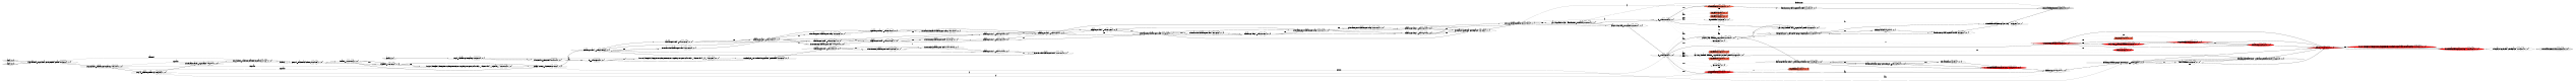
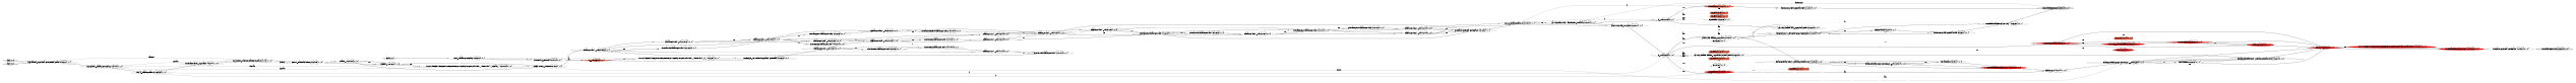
  digraph {
    rankdir=LR
    node [fillcolor=white shape=ellipse style=filled]
    edge [style=bold]
    n1 [label="String(( qf = localParams.getParams(\"qf\")@@@5@@@['1', '1', '0']"]
    n2 [label="SolrIndexSearcher searcher = req.getSearcher()@@@6@@@['1', '1', '0']"]
    n3 [label="qf != null@@@23@@@['1', '1', '0']" shape=diamond]
    n4 [fillcolor=red label="mlt.setFieldNames(qf)@@@24@@@['1', '0', '0']"]
    n5 [label="Query docIdQuery = createIdQuery(defaultField,uniqueValue)@@@7@@@['1', '1', '0']"]
    n6 [label="ArrayList<String> fieldNames = new ArrayList()@@@29@@@['1', '0', '1']"]
    n7 [label="qf@@@23@@@['0', '0', '1']"]
    n8 [label="fields.get(field).stored() && fields.get(field).getType().isExplicitAnalyzer()@@@31@@@['1', '0', '1']" shape=diamond]
    n9 [fillcolor=red label="!StringUtils.isEmpty(fieldName)@@@25@@@['0', '1', '0']" shape=diamond]
    n10 [fillcolor=red label="mlt.setFieldNames(fields.toArray(new String(((())@@@31@@@['1', '0', '0']"]
    n11 [label="fieldNames.get(fieldName).indexed() && fieldNames.get(fieldName).stored()@@@29@@@['1', '0', '0']" shape=diamond]
    n12 [label="fieldNames.keySet()@@@37@@@['1', '1', '0']"]
    n13 [fillcolor=tomato label="String fieldName@@@28@@@['1', '0', '0']" shape=box]
    n14 [label="fieldNames.get(fieldName).indexed() && fieldNames.get(fieldName).stored()@@@38@@@['0', '1', '0']" shape=diamond]
    n15 [fillcolor=tomato label="String fieldName@@@24@@@['0', '1', '0']" shape=box]
    n16 [fillcolor=tomato label="String fieldName@@@37@@@['0', '1', '0']" shape=box]
    n17 [label="Map<String,SchemaField> fieldNames = req.getSearcher().getSchema().getFields()@@@36@@@['0', '1', '0']"]
    n18 [label="qf@@@24@@@['0', '1', '0']"]
    n19 [label="mlt.setMinDocFreq(localParams.getInt(\"mindf\"))@@@14@@@['0', '1', '0']"]
    n20 [label="localParams.get(\"minwl\") != null@@@15@@@['0', '1', '0']" shape=diamond]
    n21 [label="mlt.setMaxDocFreq(localParams.getInt(\"maxdf\"))@@@16@@@['1', '1', '1']"]
    n22 [label="localParams.get(\"maxdf\") != null@@@15@@@['1', '1', '1']" shape=diamond]
    n23 [fillcolor=tomato label="String string@@@27@@@['0', '1', '0']" shape=box]
    n24 [label="mlt.setAnalyzer(req.getSchema().getIndexAnalyzer())@@@45@@@['0', '1', '0']"]
    n25 [fillcolor=lightgray label="return mlt.like(scoreDocs(0(.doc)@@@46@@@['0', '1', '0']"]
    n26 [label="localParams.getInt(\"mintf\") != null@@@9@@@['0', '0', '1']" shape=diamond]
    n27 [label="mlt.setMinTermFreq(localParams.getInt(\"mintf\"))@@@9@@@['0', '0', '1']"]
    n28 [label="mlt.setMinDocFreq(localParams.getInt(\"mindf\",0))@@@10@@@['0', '0', '1']"]
    n29 [label="localParams.get(\"minwl\") != null@@@11@@@['0', '0', '1']" shape=diamond]
    n30 [label="qf != null@@@21@@@['0', '0', '1']" shape=diamond]
    n31 [fillcolor=tomato label="mlt.setFieldNames(qf)@@@22@@@['0', '0', '1']"]
    n32 [label="filteredDocument.put(field,doc.getFieldValues(field))@@@24@@@['0', '0', '1']"]
    n33 [fillcolor=tomato label="String field@@@30@@@['0', '0', '1']" shape=box]
    n34 [fillcolor=tomato label="String field@@@23@@@['0', '0', '1']" shape=box]
    n35 [label="doc.getFieldNames()@@@30@@@['0', '0', '1']"]
    n36 [label="mlt.setFieldNames(fieldNames.toArray(new String(((())@@@36@@@['0', '0', '1']"]
    n37 [label="Map<String,SchemaField> fields = req.getSchema().getFields()@@@28@@@['0', '0', '1']"]
    n38 [fillcolor=lightgray label="return mlt.like(filteredDocument)@@@39@@@['0', '0', '1']"]
    n39 [label="filteredDocument.put(field,doc.getFieldValues(field))@@@33@@@['0', '0', '1']"]
    n40 [label="fieldNames.add(field)@@@32@@@['0', '0', '1']"]
    n41 [fillcolor=red label="fields.add(string)@@@29@@@['0', '1', '0']"]
    n42 [fillcolor=red label="!StringUtils.isEmpty(string)@@@28@@@['0', '1', '0']" shape=diamond]
    n43 [fillcolor=red label="fields.size() < 1@@@41@@@['0', '1', '0']" shape=diamond]
    n44 [fillcolor=red label="strings@@@27@@@['0', '1', '0']"]
    n45 [fillcolor=red label="String(( strings = splitList.split(fieldName)@@@26@@@['0', '1', '0']"]
    n46 [fillcolor=red label="throw new SolrException(SolrException.ErrorCode.BAD_REQUEST,\"MoreLikeThis requires at least one similarity field: qf\")@@@42@@@['0', '1', '0']"]
    n47 [fillcolor=red label="mlt.setFieldNames(fields.toArray(new String(((())@@@44@@@['0', '1', '0']"]
    n48 [label="fieldNames.get(fieldName).getType().getNumericType() == null@@@29@@@['1', '0', '0']" shape=diamond]
    n49 [label="fields.add(fieldName)@@@29@@@['1', '0', '0']"]
    n50 [label="fieldNames.get(fieldName).getType().getNumericType() == null@@@38@@@['1', '1', '0']" shape=diamond]
    n51 [label="ArrayList<String> fields = new ArrayList()@@@22@@@['1', '1', '0']"]
    n52 [label="localParams.getInt(\"mindf\") != null@@@14@@@['1', '1', '0']" shape=diamond]
    n53 [label="localParams.get(\"minwl\") != null@@@15@@@['1', '0', '0']" shape=diamond]
    n54 [label="localParams.get(\"maxwl\") != null@@@16@@@['1', '0', '0']" shape=diamond]
    n55 [label="TopDocs td = searcher.search(docIdQuery,1)@@@9@@@['1', '1', '0']"]
    n56 [label="mlt.setMaxQueryTerms(localParams.getInt(\"maxqt\"))@@@17@@@['1', '1', '0']"]
    n57 [label="mlt.setMaxQueryTerms(localParams.getInt(\"maxqt\"))@@@17@@@['1', '0', '0']"]
    n58 [label="localParams.get(\"maxntp\") != null@@@18@@@['1', '0', '0']" shape=diamond]
    n59 [label="localParams.get(\"maxntp\") != null@@@18@@@['0', '1', '0']" shape=diamond]
    n60 [label="mlt.setAnalyzer(req.getSchema().getIndexAnalyzer())@@@18@@@['1', '1', '1']"]
    n61 [label="localParams.get(\"maxqt\") != null@@@17@@@['0', '1', '0']" shape=diamond]
    n62 [label="mlt.setMaxWordLen(localParams.getInt(\"maxwl\"))@@@16@@@['0', '1', '0']"]
    n63 [label="fields.add(fieldName)@@@38@@@['0', '1', '0']"]
    n64 [label="Map<String,Collection<Object>> filteredDocument = new HashMap()@@@20@@@['1', '1', '1']"]
    n65 [label="localParams.getInt(\"mintf\") != null@@@13@@@['1', '0', '0']" shape=diamond]
    n66 [label="localParams.get(\"maxqt\") != null@@@13@@@['1', '1', '1']" shape=diamond]
    n67 [label="localParams.getInt(\"mindf\") != null@@@14@@@['1', '0', '0']" shape=diamond]
    n68 [label="mlt.setMinTermFreq(localParams.getInt(\"mintf\"))@@@13@@@['0', '1', '0']"]
    n69 [label="localParams.get(\"maxntp\") != null@@@14@@@['0', '0', '1']" shape=diamond]
    n70 [label="mlt.setMaxQueryTerms(localParams.getInt(\"maxqt\"))@@@13@@@['0', '0', '1']"]
    n71 [fillcolor=lightgray label="parse['0', '0', '1']" shape=diamond]
    n72 [label="String id = localParams.get(QueryParsing.V)@@@3@@@['0', '0', '1']"]
    n73 [label="throw new SolrException(SolrException.ErrorCode.BAD_REQUEST,\"Error completing MLT request. Could not fetch \" + \"document with id (\" + id + \"(\")@@@6@@@['0', '0', '1']"]
    n74 [label="SolrDocument doc = getDocument(id)@@@4@@@['0', '0', '1']"]
    n75 [label="MoreLikeThis mlt = new MoreLikeThis(req.getSearcher().getIndexReader())@@@8@@@['0', '0', '1']"]
-   n76 [label="doc == null@@@5@@@['0', '0', '1']" shape=diamond]
+   n76 [fillcolor=tomato label="doc == null@@@5@@@['0', '0', '1']" shape=diamond]
    n77 [label="mlt.setMaxNumTokensParsed(localParams.getInt(\"maxntp\"))@@@14@@@['0', '0', '1']"]
    n78 [label="localParams.get(\"maxwl\") != null@@@12@@@['1', '1', '1']" shape=diamond]
    n79 [label="mlt.setMaxWordLen(localParams.getInt(\"maxwl\"))@@@12@@@['0', '0', '1']"]
    n80 [label="td.totalHits != 1@@@10@@@['1', '1', '0']" shape=diamond]
    n81 [label="td.totalHits != 1@@@10@@@['1', '0', '0']" shape=diamond]
    n82 [label="ScoreDoc(( scoreDocs = td.scoreDocs@@@11@@@['1', '1', '0']"]
    n83 [label="throw new SolrException(SolrException.ErrorCode.BAD_REQUEST,\"Error completing MLT request. Could not fetch \" + \"document with id (\" + uniqueValue + \"(\")@@@10@@@['0', '1', '0']"]
    n84 [label="mlt.setMinWordLen(localParams.getInt(\"minwl\"))@@@11@@@['0', '0', '1']"]
    n85 [label="String(( qf = localParams.getParams(\"qf\")@@@19@@@['1', '1', '1']"]
    n86 [label="String defaultField = req.getSchema().getUniqueKeyField().getName()@@@3@@@['1', '1', '0']"]
    n87 [label="String uniqueValue = localParams.get(QueryParsing.V)@@@4@@@['1', '1', '0']"]
    n88 [fillcolor=lightgray label="parse['0', '1', '0']" shape=diamond]
    n89 [fillcolor=lightgray label="parse['1', '0', '0']" shape=diamond]
    n1 -> n2
    n1 -> n3 [label=qf style=solid]
    n1 -> n4 [label=qf style=solid]
    n2 -> n5
    n3 -> n4 [label=true style=dotted]
    n3 -> n4
    n3 -> n6
    n3 -> n6 [label=false style=dotted]
    n3 -> n7 [label=true style=dotted]
    n3 -> n8 [label=false style=dotted]
    n3 -> n9
    n3 -> n9 [label=true style=dotted]
    n3 -> n10 [label=false style=dotted]
    n3 -> n11 [label=true style=dotted]
    n3 -> n12 [label=false style=dotted]
    n3 -> n13 [label=false style=dotted]
    n3 -> n14 [label=true style=dotted]
    n3 -> n15 [label=true style=dotted]
    n3 -> n16 [label=false style=dotted]
    n3 -> n17
    n3 -> n17 [label=false style=dotted]
    n3 -> n18 [label=true style=dotted]
    n4 -> n12
    n4 -> n15 [label=0 style=dashed]
    n5 -> n55
    n5 -> n55 [label=docIdQuery style=solid]
    n6 -> n8
    n6 -> n11
    n6 -> n37 [label=0 style=dashed]
    n8 -> n6 [label=0 style=dashed]
    n8 -> n36
    n8 -> n39 [label=true style=dotted]
    n8 -> n40 [label=true style=dotted]
    n8 -> n40
    n9 -> n23 [label=true style=dotted]
    n9 -> n42 [label=true style=dotted]
    n9 -> n43
    n9 -> n44 [label=true style=dotted]
    n9 -> n45 [label=true style=dotted]
    n9 -> n45
    n10 -> n12
    n11 -> n10
    n11 -> n48 [label=true style=dotted]
    n11 -> n48
    n12 -> n50
    n14 -> n43
    n14 -> n50
    n14 -> n50 [label=true style=dotted]
    n17 -> n14
    n19 -> n20
    n20 -> n21
    n20 -> n22 [label=true style=dotted]
    n20 -> n22
    n21 -> n56
    n21 -> n60
    n21 -> n61
    n21 -> n62 [label=true style=dotted]
    n21 -> n62
    n22 -> n21
    n22 -> n21 [label=true style=dotted]
    n22 -> n54
    n22 -> n60
    n24 -> n25
    n26 -> n27
    n26 -> n27 [label=true style=dotted]
    n26 -> n28
    n27 -> n28
    n28 -> n29
    n29 -> n78
    n29 -> n84
    n29 -> n84 [label=true style=dotted]
    n30 -> n6 [label=false style=dotted]
    n30 -> n8 [label=true style=dotted]
    n30 -> n31
    n30 -> n31 [label=true style=dotted]
    n30 -> n32 [label=true style=dotted]
    n30 -> n33 [label=false style=dotted]
    n30 -> n34 [label=true style=dotted]
    n30 -> n35 [label=false style=dotted]
    n30 -> n36 [label=false style=dotted]
    n30 -> n37
    n30 -> n37 [label=false style=dotted]
    n31 -> n32
    n32 -> n38
    n36 -> n38
    n37 -> n6
    n39 -> n8
    n39 -> n36
    n40 -> n39
    n41 -> n9
    n41 -> n42
    n41 -> n43
    n42 -> n9
    n42 -> n41
    n42 -> n41 [label=true style=dotted]
    n42 -> n43
    n43 -> n46 [label=true style=dotted]
    n43 -> n46
    n43 -> n47
    n45 -> n42
    n46 -> n47
    n47 -> n24
    n48 -> n10
    n48 -> n11
    n48 -> n49
    n48 -> n49 [label=true style=dotted]
    n49 -> n10
    n49 -> n11
    n50 -> n14
    n50 -> n43
    n50 -> n63
    n50 -> n63 [label=true style=dotted]
    n51 -> n3
    n52 -> n19
    n52 -> n19 [label=true style=dotted]
    n52 -> n20
    n52 -> n28 [label=0 style=dashed]
    n52 -> n53
    n53 -> n22 [label=true style=dotted]
    n53 -> n22
    n53 -> n54
    n54 -> n21
    n54 -> n21 [label=true style=dotted]
    n54 -> n56
    n55 -> n80
    n55 -> n81
    n56 -> n57
    n56 -> n57 [label=true style=dotted]
    n56 -> n58
    n56 -> n59
    n57 -> n58
    n58 -> n60 [label=true style=dotted]
    n58 -> n60
    n58 -> n85
    n59 -> n60
    n59 -> n60 [label=true style=dotted]
    n59 -> n85
    n60 -> n85
    n61 -> n56
    n61 -> n56 [label=true style=dotted]
    n61 -> n59
    n62 -> n61
    n63 -> n14
    n63 -> n43
    n64 -> n30
    n64 -> n38 [label=filteredDocument style=solid]
    n64 -> n51
    n65 -> n66 [label=true style=dotted]
    n65 -> n66
    n65 -> n67
    n66 -> n52
    n66 -> n67
    n66 -> n68 [label=true style=dotted]
    n66 -> n68
    n66 -> n69
    n66 -> n70
    n66 -> n70 [label=true style=dotted]
    n67 -> n52 [label=true style=dotted]
    n67 -> n52
    n67 -> n53
    n68 -> n52
    n69 -> n22
    n69 -> n77
    n69 -> n77 [label=true style=dotted]
    n70 -> n69
    n71 -> n72
    n72 -> n73 [label=id style=solid]
    n72 -> n74 [label=id style=solid]
    n72 -> n74
    n73 -> n75
    n74 -> n76 [label=doc style=solid]
    n74 -> n76
    n75 -> n26
    n76 -> n73 [label=true style=dotted]
    n76 -> n73
    n76 -> n75
    n77 -> n22
    n78 -> n65
    n78 -> n66
    n78 -> n79
    n78 -> n79 [label=true style=dotted]
    n79 -> n66
    n80 -> n82
    n80 -> n83
    n80 -> n83 [label=true style=dotted]
    n81 -> n80
    n81 -> n80 [label=true style=dotted]
    n81 -> n82
    n82 -> n50 [label=scoreDocs style=solid]
    n82 -> n78
    n83 -> n82
    n84 -> n78
    n85 -> n30 [label=qf style=solid]
    n85 -> n31 [label=qf style=solid]
    n85 -> n51
    n85 -> n64
    n85 -> n64 [label=true style=dotted]
    n86 -> n5 [label=defaultField style=solid]
    n86 -> n87
    n87 -> n1
    n87 -> n5 [label=uniqueValue style=solid]
    n87 -> n80 [label=uniqueValue style=solid]
    n87 -> n83 [label=uniqueValue style=solid]
    n88 -> n86
    n89 -> n86
  }
